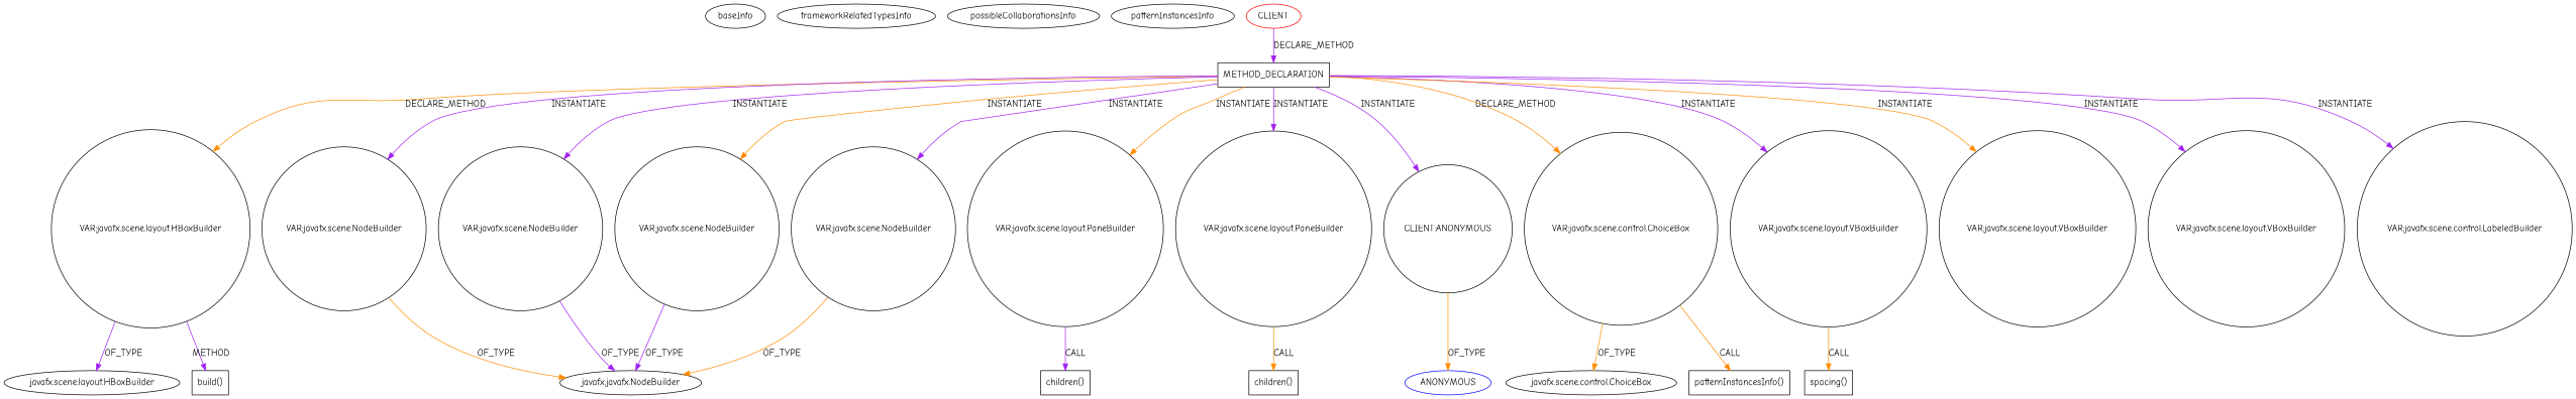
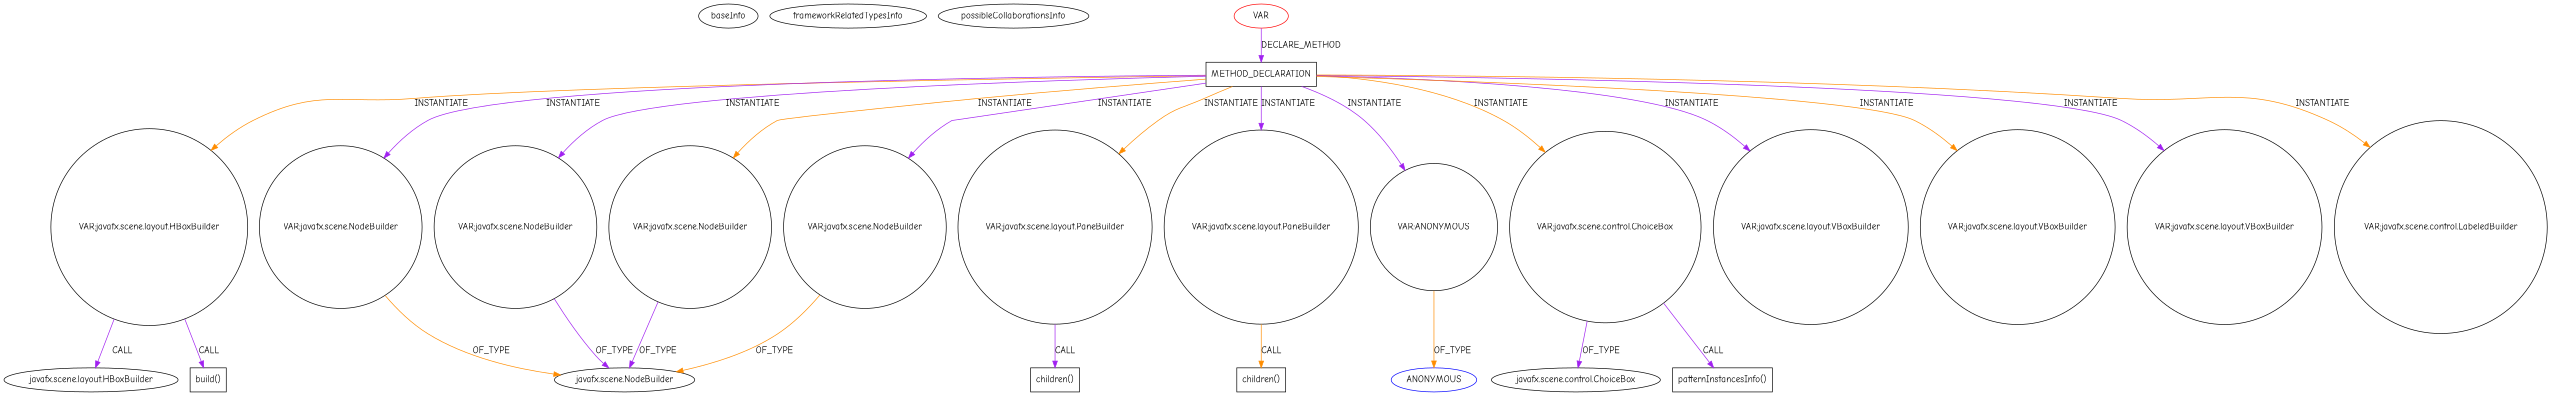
  digraph {
    fontname="Comic Neue"
    node [fontname="Comic Neue" isFrameworkType=false vertexType=VARIABLE_EXPRESION shape=circle]
    edge [color=purple fontname="Comic Neue"]
    baseInfo [category=pattern graphId=3548 isAnonymous=false possibleRelation=false isFrameworkType="" vertexType="" shape=""]
    frameworkRelatedTypesInfo [isFrameworkType="" vertexType="" shape=""]
    possibleCollaborationsInfo [isFrameworkType="" vertexType="" shape=""]
-   patternInstancesInfo [0="SaiPradeepDandem-javafx2-gradient-builder~/SaiPradeepDandem-javafx2-gradient-builder/javafx2-gradient-builder-master/src/main/java/com/javafx/gradientbuilder/application/RadialSettingsLayout.java~RadialSettingsLayout~1170" 1="yorlov-VirtualPointer~/yorlov-VirtualPointer/VirtualPointer-master/src/com/blogspot/captain1653/options/OptionsStage.java~OptionsStage~4889" isFrameworkType="" vertexType="" shape=""]
    n5 [label="javafx.scene.layout.HBoxBuilder" vertexType=FRAMEWORK_CLASS_TYPE shape=""]
    n6 [label="VAR:javafx.scene.layout.HBoxBuilder"]
    n7 [label="build()" shape=box vertexType=INSIDE_CALL]
    n8 [label=METHOD_DECLARATION shape=box vertexType=CLIENT_METHOD_DECLARATION]
    n9 [label="VAR:javafx.scene.NodeBuilder"]
    n10 [label="VAR:javafx.scene.NodeBuilder"]
    n11 [label="VAR:javafx.scene.NodeBuilder"]
    n12 [label="VAR:javafx.scene.NodeBuilder"]
    n13 [label="VAR:javafx.scene.layout.PaneBuilder"]
    n14 [label="VAR:javafx.scene.layout.PaneBuilder"]
-   n15 [label="CLIENT:ANONYMOUS"]
+   n15 [label="VAR:ANONYMOUS"]
    n16 [label="VAR:javafx.scene.control.ChoiceBox"]
    n17 [label="VAR:javafx.scene.layout.VBoxBuilder"]
    n18 [label="VAR:javafx.scene.layout.VBoxBuilder"]
    n19 [label="VAR:javafx.scene.layout.VBoxBuilder"]
    n20 [label="VAR:javafx.scene.control.LabeledBuilder"]
-   n21 [label="javafx.javafx.NodeBuilder" vertexType=FRAMEWORK_CLASS_TYPE shape=""]
+   n21 [label="javafx.scene.NodeBuilder" vertexType=FRAMEWORK_CLASS_TYPE shape=""]
    n22 [label="children()" shape=box vertexType=INSIDE_CALL]
    n23 [label="children()" shape=box vertexType=INSIDE_CALL]
    n24 [color=blue label=ANONYMOUS vertexType=REFERENCE_ANONYMOUS_DECLARATION shape=""]
    n25 [label="javafx.scene.control.ChoiceBox" vertexType=FRAMEWORK_CLASS_TYPE shape=""]
    n26 [label="patternInstancesInfo()" shape=box vertexType=INSIDE_CALL]
-   n27 [label="spacing()" shape=box vertexType=INSIDE_CALL]
-   n28 [color=red label=CLIENT vertexType=ROOT_CLIENT_CLASS_DECLARATION shape=""]
-   n6 -> n5 [label=OF_TYPE]
-   n6 -> n7 [label=METHOD]
-   n8 -> n6 [color=darkorange label=DECLARE_METHOD]
+   n28 [color=red label=VAR vertexType=ROOT_CLIENT_CLASS_DECLARATION shape=""]
+   n6 -> n5 [label=CALL]
+   n6 -> n7 [label=CALL]
+   n8 -> n6 [color=darkorange label=INSTANTIATE]
    n8 -> n9 [label=INSTANTIATE]
    n8 -> n10 [label=INSTANTIATE]
    n8 -> n11 [color=darkorange label=INSTANTIATE]
    n8 -> n12 [label=INSTANTIATE]
    n8 -> n13 [color=darkorange label=INSTANTIATE]
    n8 -> n14 [label=INSTANTIATE]
    n8 -> n15 [label=INSTANTIATE]
-   n8 -> n16 [color=darkorange label=DECLARE_METHOD]
+   n8 -> n16 [color=darkorange label=INSTANTIATE]
    n8 -> n17 [label=INSTANTIATE]
    n8 -> n18 [color=darkorange label=INSTANTIATE]
    n8 -> n19 [label=INSTANTIATE]
-   n8 -> n20 [label=INSTANTIATE]
+   n8 -> n20 [color=darkorange label=INSTANTIATE]
    n9 -> n21 [color=darkorange label=OF_TYPE]
    n10 -> n21 [label=OF_TYPE]
    n11 -> n21 [label=OF_TYPE]
    n12 -> n21 [color=darkorange label=OF_TYPE]
    n13 -> n22 [label=CALL]
    n14 -> n23 [color=darkorange label=CALL]
    n15 -> n24 [color=darkorange label=OF_TYPE]
-   n16 -> n25 [color=darkorange label=OF_TYPE]
-   n16 -> n26 [color=darkorange label=CALL]
-   n17 -> n27 [color=darkorange label=CALL]
+   n16 -> n25 [label=OF_TYPE]
+   n16 -> n26 [label=CALL]
    n28 -> n8 [label=DECLARE_METHOD]
  }
